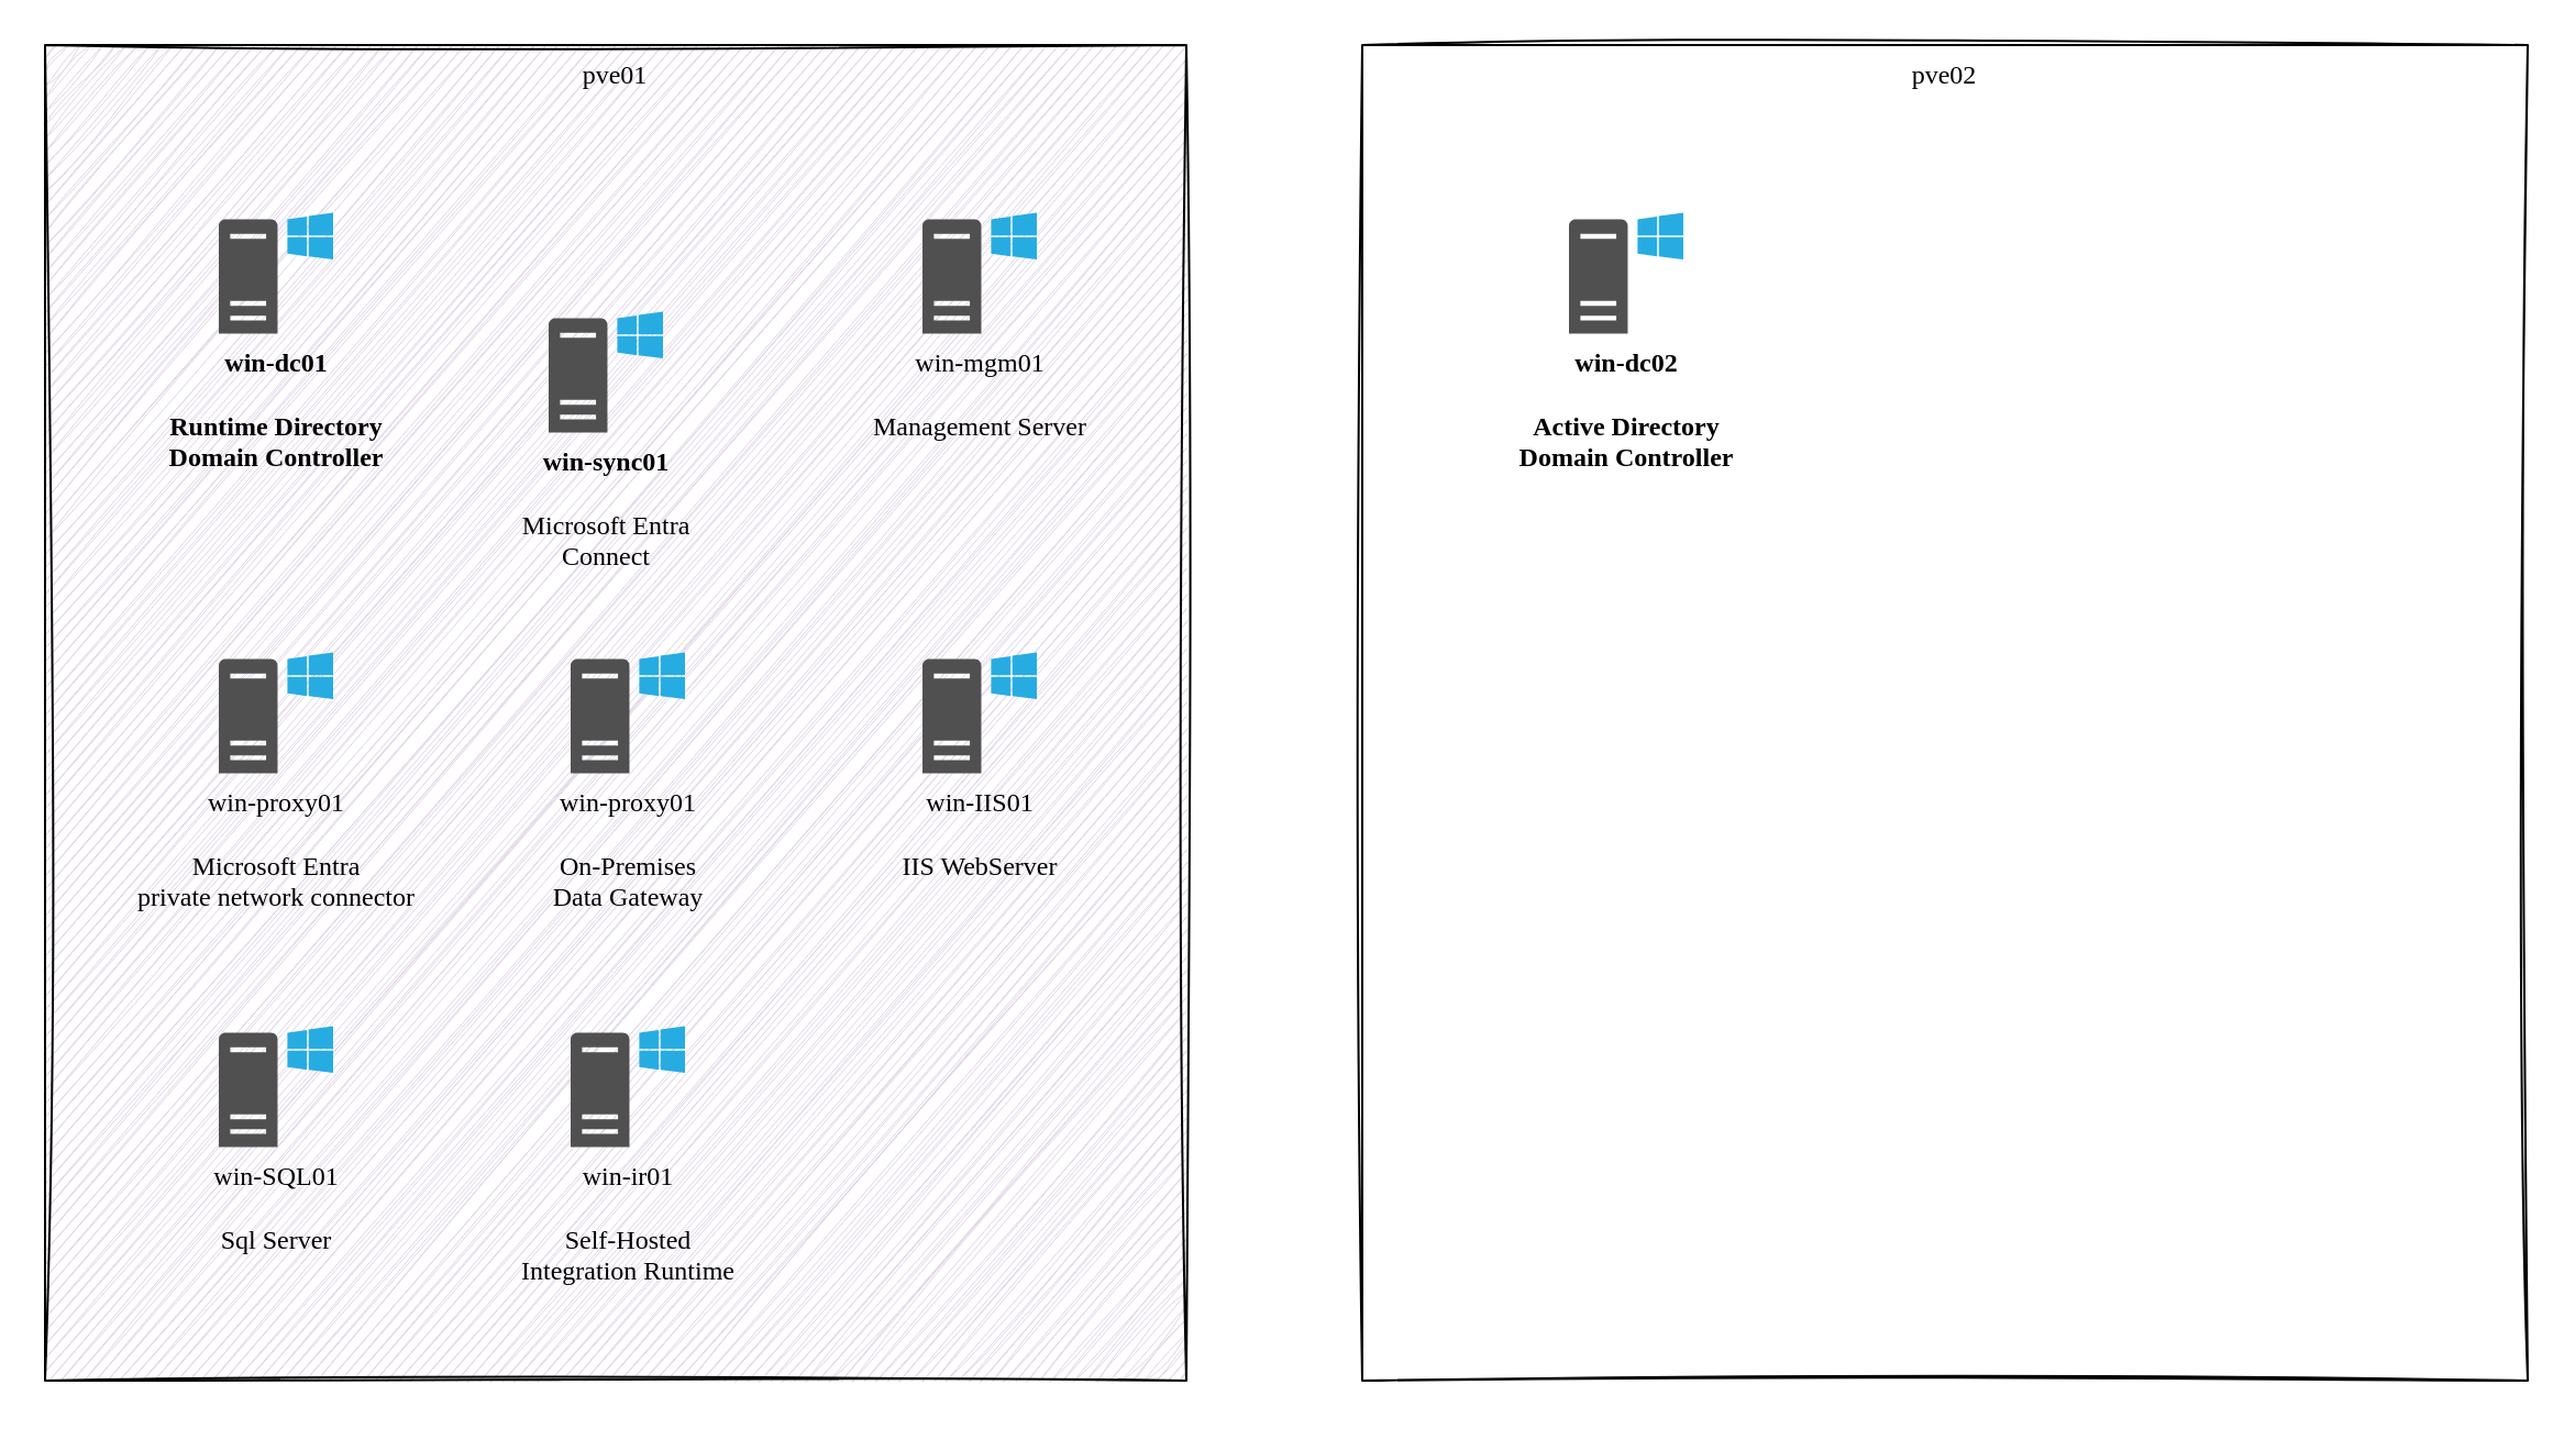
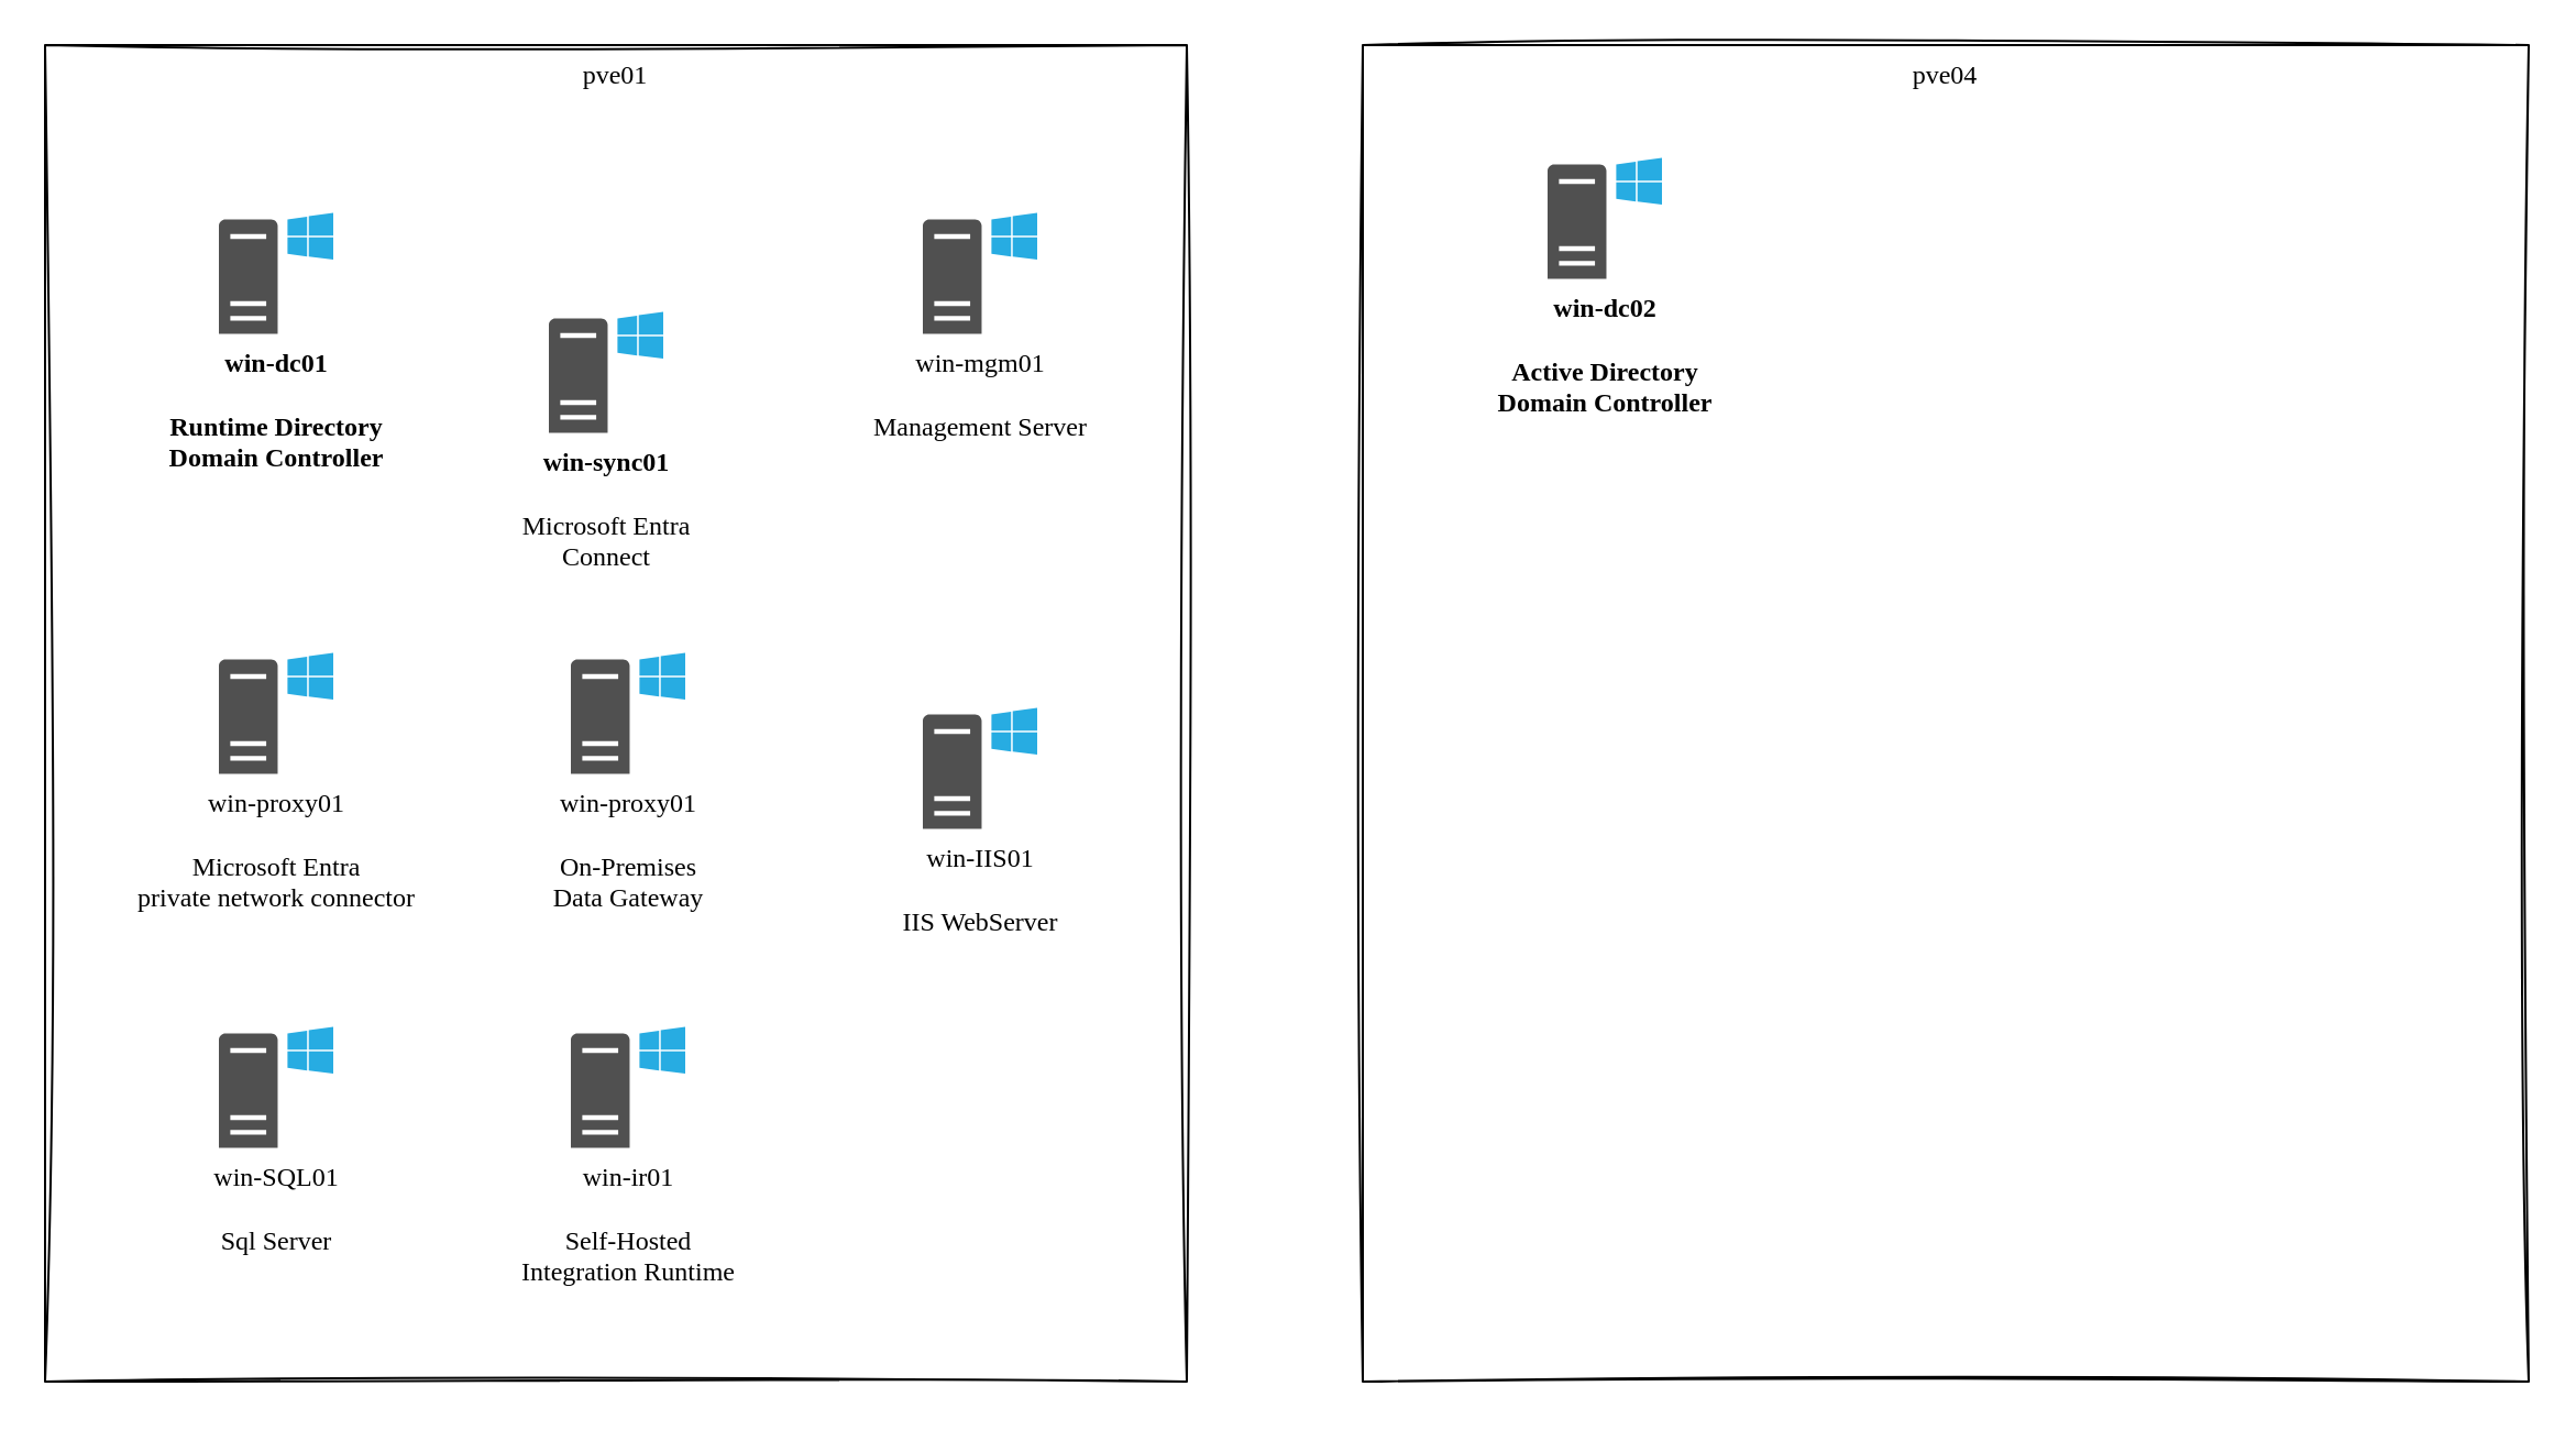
  <mxCell id="0" />
  <mxCell id="1" parent="0" />
- <mxCell id="2" value="pve02" style="rounded=0;whiteSpace=wrap;html=1;sketch=1;hachureGap=4;jiggle=2;curveFitting=1;fontFamily=Architects Daughter;fontSource=https%3A%2F%2Ffonts.googleapis.com%2Fcss%3Ffamily%3DArchitects%2BDaughter;verticalAlign=top;" parent="1" vertex="1"><mxGeometry x="619" y="20" width="530" height="607.5" as="geometry" /></mxCell>
- <mxCell id="3" value="pve01" style="rounded=0;whiteSpace=wrap;html=1;sketch=1;hachureGap=4;jiggle=2;curveFitting=1;fontFamily=Architects Daughter;fontSource=https%3A%2F%2Ffonts.googleapis.com%2Fcss%3Ffamily%3DArchitects%2BDaughter;verticalAlign=top;fillColor=#e1d5e7;" parent="1" vertex="1"><mxGeometry x="20" y="20" width="519" height="607.5" as="geometry" /></mxCell>
+ <mxCell id="2" value="pve04" style="rounded=0;whiteSpace=wrap;html=1;sketch=1;hachureGap=4;jiggle=2;curveFitting=1;fontFamily=Architects Daughter;fontSource=https%3A%2F%2Ffonts.googleapis.com%2Fcss%3Ffamily%3DArchitects%2BDaughter;verticalAlign=top;" parent="1" vertex="1"><mxGeometry x="619" y="20" width="530" height="607.5" as="geometry" /></mxCell>
+ <mxCell id="3" value="pve01" style="rounded=0;whiteSpace=wrap;html=1;sketch=1;hachureGap=4;jiggle=2;curveFitting=1;fontFamily=Architects Daughter;fontSource=https%3A%2F%2Ffonts.googleapis.com%2Fcss%3Ffamily%3DArchitects%2BDaughter;verticalAlign=top;" parent="1" vertex="1"><mxGeometry x="20" y="20" width="519" height="607.5" as="geometry" /></mxCell>
  <mxCell id="4" value="&lt;b&gt;win-dc01&lt;br&gt;&lt;/b&gt;&lt;br&gt;&lt;b&gt;Runtime Directory &lt;br&gt;Domain Controller&lt;/b&gt;" style="sketch=0;pointerEvents=1;shadow=0;dashed=0;html=1;strokeColor=none;fillColor=#505050;labelPosition=center;verticalLabelPosition=bottom;verticalAlign=top;outlineConnect=0;align=center;shape=mxgraph.office.servers.windows_server;hachureGap=4;jiggle=2;curveFitting=1;fontFamily=Architects Daughter;fontSource=https%3A%2F%2Ffonts.googleapis.com%2Fcss%3Ffamily%3DArchitects%2BDaughter;" parent="1" vertex="1"><mxGeometry x="99" y="96.25" width="52" height="55" as="geometry" /></mxCell>
  <mxCell id="5" value="win-proxy01&lt;br&gt;&lt;br&gt;Microsoft Entra &lt;br&gt;private network connector" style="sketch=0;pointerEvents=1;shadow=0;dashed=0;html=1;strokeColor=none;fillColor=#505050;labelPosition=center;verticalLabelPosition=bottom;verticalAlign=top;outlineConnect=0;align=center;shape=mxgraph.office.servers.windows_server;hachureGap=4;jiggle=2;curveFitting=1;fontFamily=Architects Daughter;fontSource=https%3A%2F%2Ffonts.googleapis.com%2Fcss%3Ffamily%3DArchitects%2BDaughter;" parent="1" vertex="1"><mxGeometry x="99" y="296.25" width="52" height="55" as="geometry" /></mxCell>
  <mxCell id="6" value="&lt;div&gt;win-proxy01&lt;/div&gt;&lt;div&gt;&lt;br&gt;&lt;/div&gt;On-Premises &lt;br&gt;Data Gateway" style="sketch=0;pointerEvents=1;shadow=0;dashed=0;html=1;strokeColor=none;fillColor=#505050;labelPosition=center;verticalLabelPosition=bottom;verticalAlign=top;outlineConnect=0;align=center;shape=mxgraph.office.servers.windows_server;hachureGap=4;jiggle=2;curveFitting=1;fontFamily=Architects Daughter;fontSource=https%3A%2F%2Ffonts.googleapis.com%2Fcss%3Ffamily%3DArchitects%2BDaughter;" parent="1" vertex="1"><mxGeometry x="259" y="296.25" width="52" height="55" as="geometry" /></mxCell>
  <mxCell id="7" value="win-mgm01&lt;br&gt;&lt;br&gt;Management Server" style="sketch=0;pointerEvents=1;shadow=0;dashed=0;html=1;strokeColor=none;fillColor=#505050;labelPosition=center;verticalLabelPosition=bottom;verticalAlign=top;outlineConnect=0;align=center;shape=mxgraph.office.servers.windows_server;hachureGap=4;jiggle=2;curveFitting=1;fontFamily=Architects Daughter;fontSource=https%3A%2F%2Ffonts.googleapis.com%2Fcss%3Ffamily%3DArchitects%2BDaughter;" parent="1" vertex="1"><mxGeometry x="419" y="96.25" width="52" height="55" as="geometry" /></mxCell>
  <mxCell id="8" value="&lt;b&gt;win-sync01&lt;br&gt;&lt;/b&gt;&lt;div&gt;&lt;b&gt;&lt;br&gt;&lt;/b&gt;Microsoft Entra &lt;br&gt;Connect&lt;br&gt;&lt;/div&gt;" style="sketch=0;pointerEvents=1;shadow=0;dashed=0;html=1;strokeColor=none;fillColor=#505050;labelPosition=center;verticalLabelPosition=bottom;verticalAlign=top;outlineConnect=0;align=center;shape=mxgraph.office.servers.windows_server;hachureGap=4;jiggle=2;curveFitting=1;fontFamily=Architects Daughter;fontSource=https%3A%2F%2Ffonts.googleapis.com%2Fcss%3Ffamily%3DArchitects%2BDaughter;" parent="1" vertex="1"><mxGeometry x="249" y="141.25" width="52" height="55" as="geometry" /></mxCell>
- <mxCell id="9" value="&lt;div&gt;win-IIS01&lt;/div&gt;&lt;div&gt;&lt;br&gt;&lt;/div&gt;IIS WebServer" style="sketch=0;pointerEvents=1;shadow=0;dashed=0;html=1;strokeColor=none;fillColor=#505050;labelPosition=center;verticalLabelPosition=bottom;verticalAlign=top;outlineConnect=0;align=center;shape=mxgraph.office.servers.windows_server;hachureGap=4;jiggle=2;curveFitting=1;fontFamily=Architects Daughter;fontSource=https%3A%2F%2Ffonts.googleapis.com%2Fcss%3Ffamily%3DArchitects%2BDaughter;" parent="1" vertex="1"><mxGeometry x="419" y="296.25" width="52" height="55" as="geometry" /></mxCell>
+ <mxCell id="9" value="&lt;div&gt;win-IIS01&lt;/div&gt;&lt;div&gt;&lt;br&gt;&lt;/div&gt;IIS WebServer" style="sketch=0;pointerEvents=1;shadow=0;dashed=0;html=1;strokeColor=none;fillColor=#505050;labelPosition=center;verticalLabelPosition=bottom;verticalAlign=top;outlineConnect=0;align=center;shape=mxgraph.office.servers.windows_server;hachureGap=4;jiggle=2;curveFitting=1;fontFamily=Architects Daughter;fontSource=https%3A%2F%2Ffonts.googleapis.com%2Fcss%3Ffamily%3DArchitects%2BDaughter;" parent="1" vertex="1"><mxGeometry x="419" y="321.25" width="52" height="55" as="geometry" /></mxCell>
  <mxCell id="10" value="&lt;div&gt;win-SQL01&lt;br&gt;&lt;br&gt;&lt;/div&gt;Sql Server" style="sketch=0;pointerEvents=1;shadow=0;dashed=0;html=1;strokeColor=none;fillColor=#505050;labelPosition=center;verticalLabelPosition=bottom;verticalAlign=top;outlineConnect=0;align=center;shape=mxgraph.office.servers.windows_server;hachureGap=4;jiggle=2;curveFitting=1;fontFamily=Architects Daughter;fontSource=https%3A%2F%2Ffonts.googleapis.com%2Fcss%3Ffamily%3DArchitects%2BDaughter;" parent="1" vertex="1"><mxGeometry x="99" y="466.25" width="52" height="55" as="geometry" /></mxCell>
  <mxCell id="11" value="&lt;div&gt;win-ir01&lt;br&gt;&lt;br&gt;&lt;/div&gt;Self-Hosted &lt;br&gt;Integration Runtime" style="sketch=0;pointerEvents=1;shadow=0;dashed=0;html=1;strokeColor=none;fillColor=#505050;labelPosition=center;verticalLabelPosition=bottom;verticalAlign=top;outlineConnect=0;align=center;shape=mxgraph.office.servers.windows_server;hachureGap=4;jiggle=2;curveFitting=1;fontFamily=Architects Daughter;fontSource=https%3A%2F%2Ffonts.googleapis.com%2Fcss%3Ffamily%3DArchitects%2BDaughter;" parent="1" vertex="1"><mxGeometry x="259" y="466.25" width="52" height="55" as="geometry" /></mxCell>
- <mxCell id="12" value="&lt;b&gt;win-dc02&lt;br&gt;&lt;/b&gt;&lt;br&gt;&lt;b&gt;Active Directory &lt;br&gt;Domain Controller&lt;/b&gt;" style="sketch=0;pointerEvents=1;shadow=0;dashed=0;html=1;strokeColor=none;fillColor=#505050;labelPosition=center;verticalLabelPosition=bottom;verticalAlign=top;outlineConnect=0;align=center;shape=mxgraph.office.servers.windows_server;hachureGap=4;jiggle=2;curveFitting=1;fontFamily=Architects Daughter;fontSource=https%3A%2F%2Ffonts.googleapis.com%2Fcss%3Ffamily%3DArchitects%2BDaughter;" parent="1" vertex="1"><mxGeometry x="713" y="96.25" width="52" height="55" as="geometry" /></mxCell>
+ <mxCell id="12" value="&lt;b&gt;win-dc02&lt;br&gt;&lt;/b&gt;&lt;br&gt;&lt;b&gt;Active Directory &lt;br&gt;Domain Controller&lt;/b&gt;" style="sketch=0;pointerEvents=1;shadow=0;dashed=0;html=1;strokeColor=none;fillColor=#505050;labelPosition=center;verticalLabelPosition=bottom;verticalAlign=top;outlineConnect=0;align=center;shape=mxgraph.office.servers.windows_server;hachureGap=4;jiggle=2;curveFitting=1;fontFamily=Architects Daughter;fontSource=https%3A%2F%2Ffonts.googleapis.com%2Fcss%3Ffamily%3DArchitects%2BDaughter;" parent="1" vertex="1"><mxGeometry x="703" y="71.25" width="52" height="55" as="geometry" /></mxCell>
